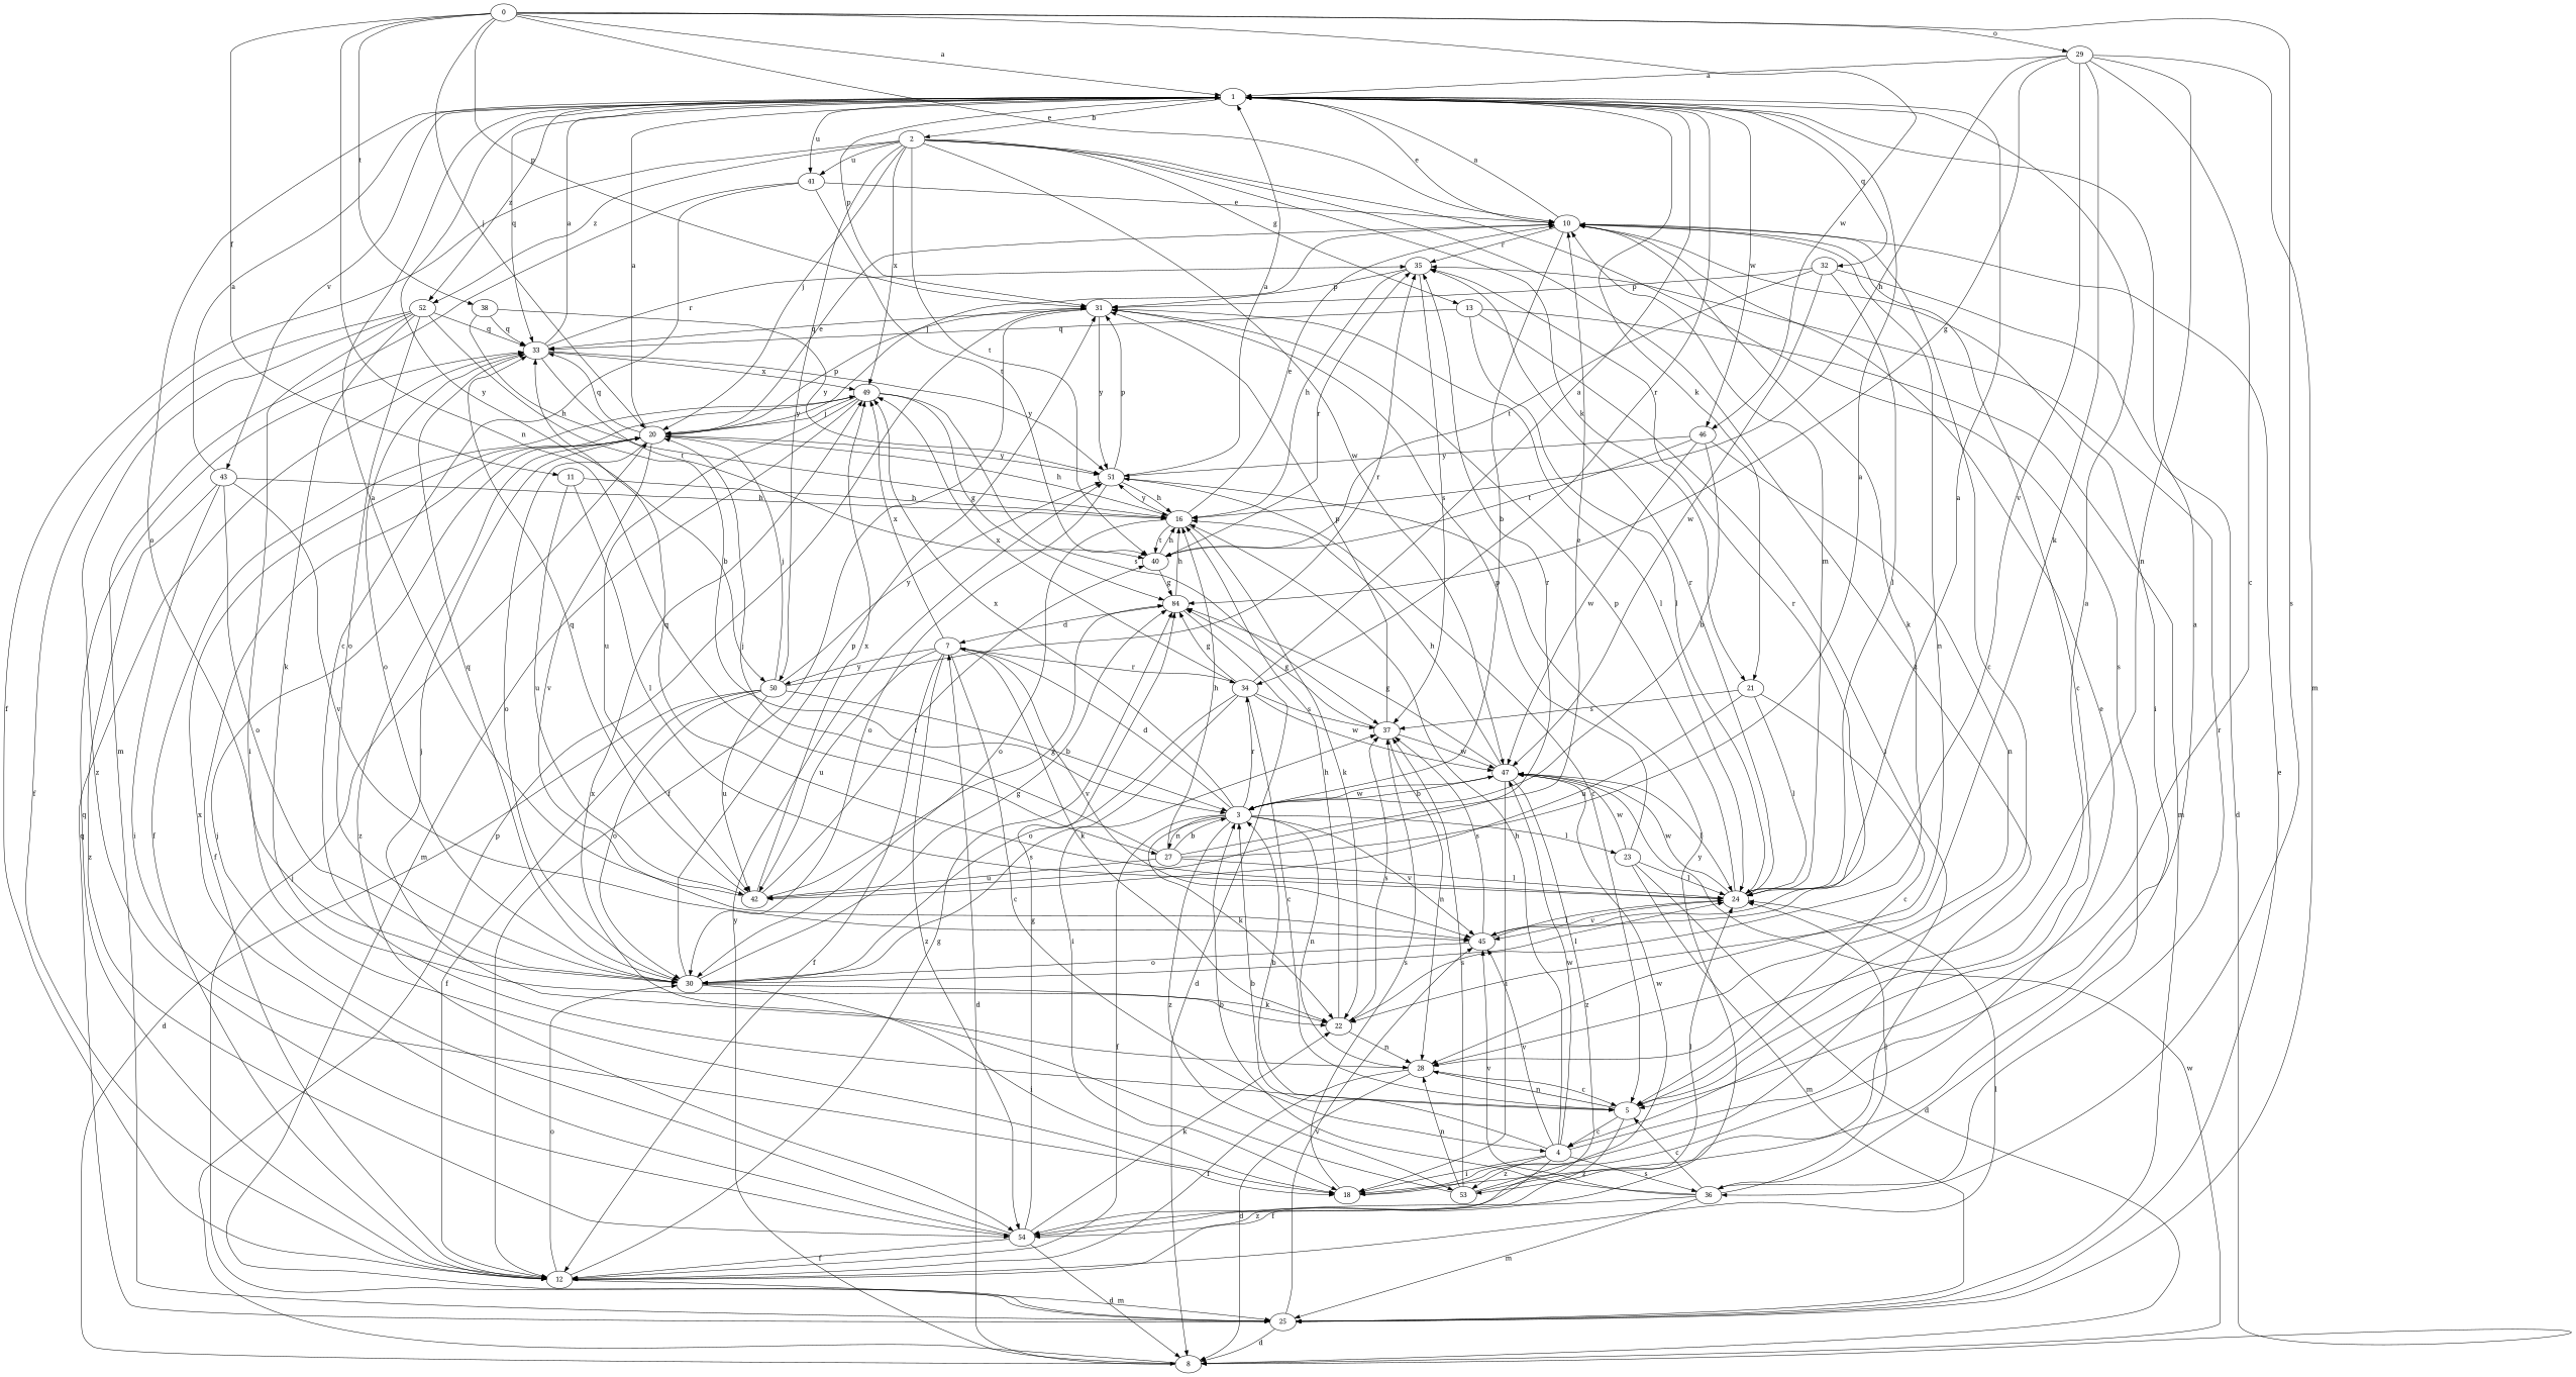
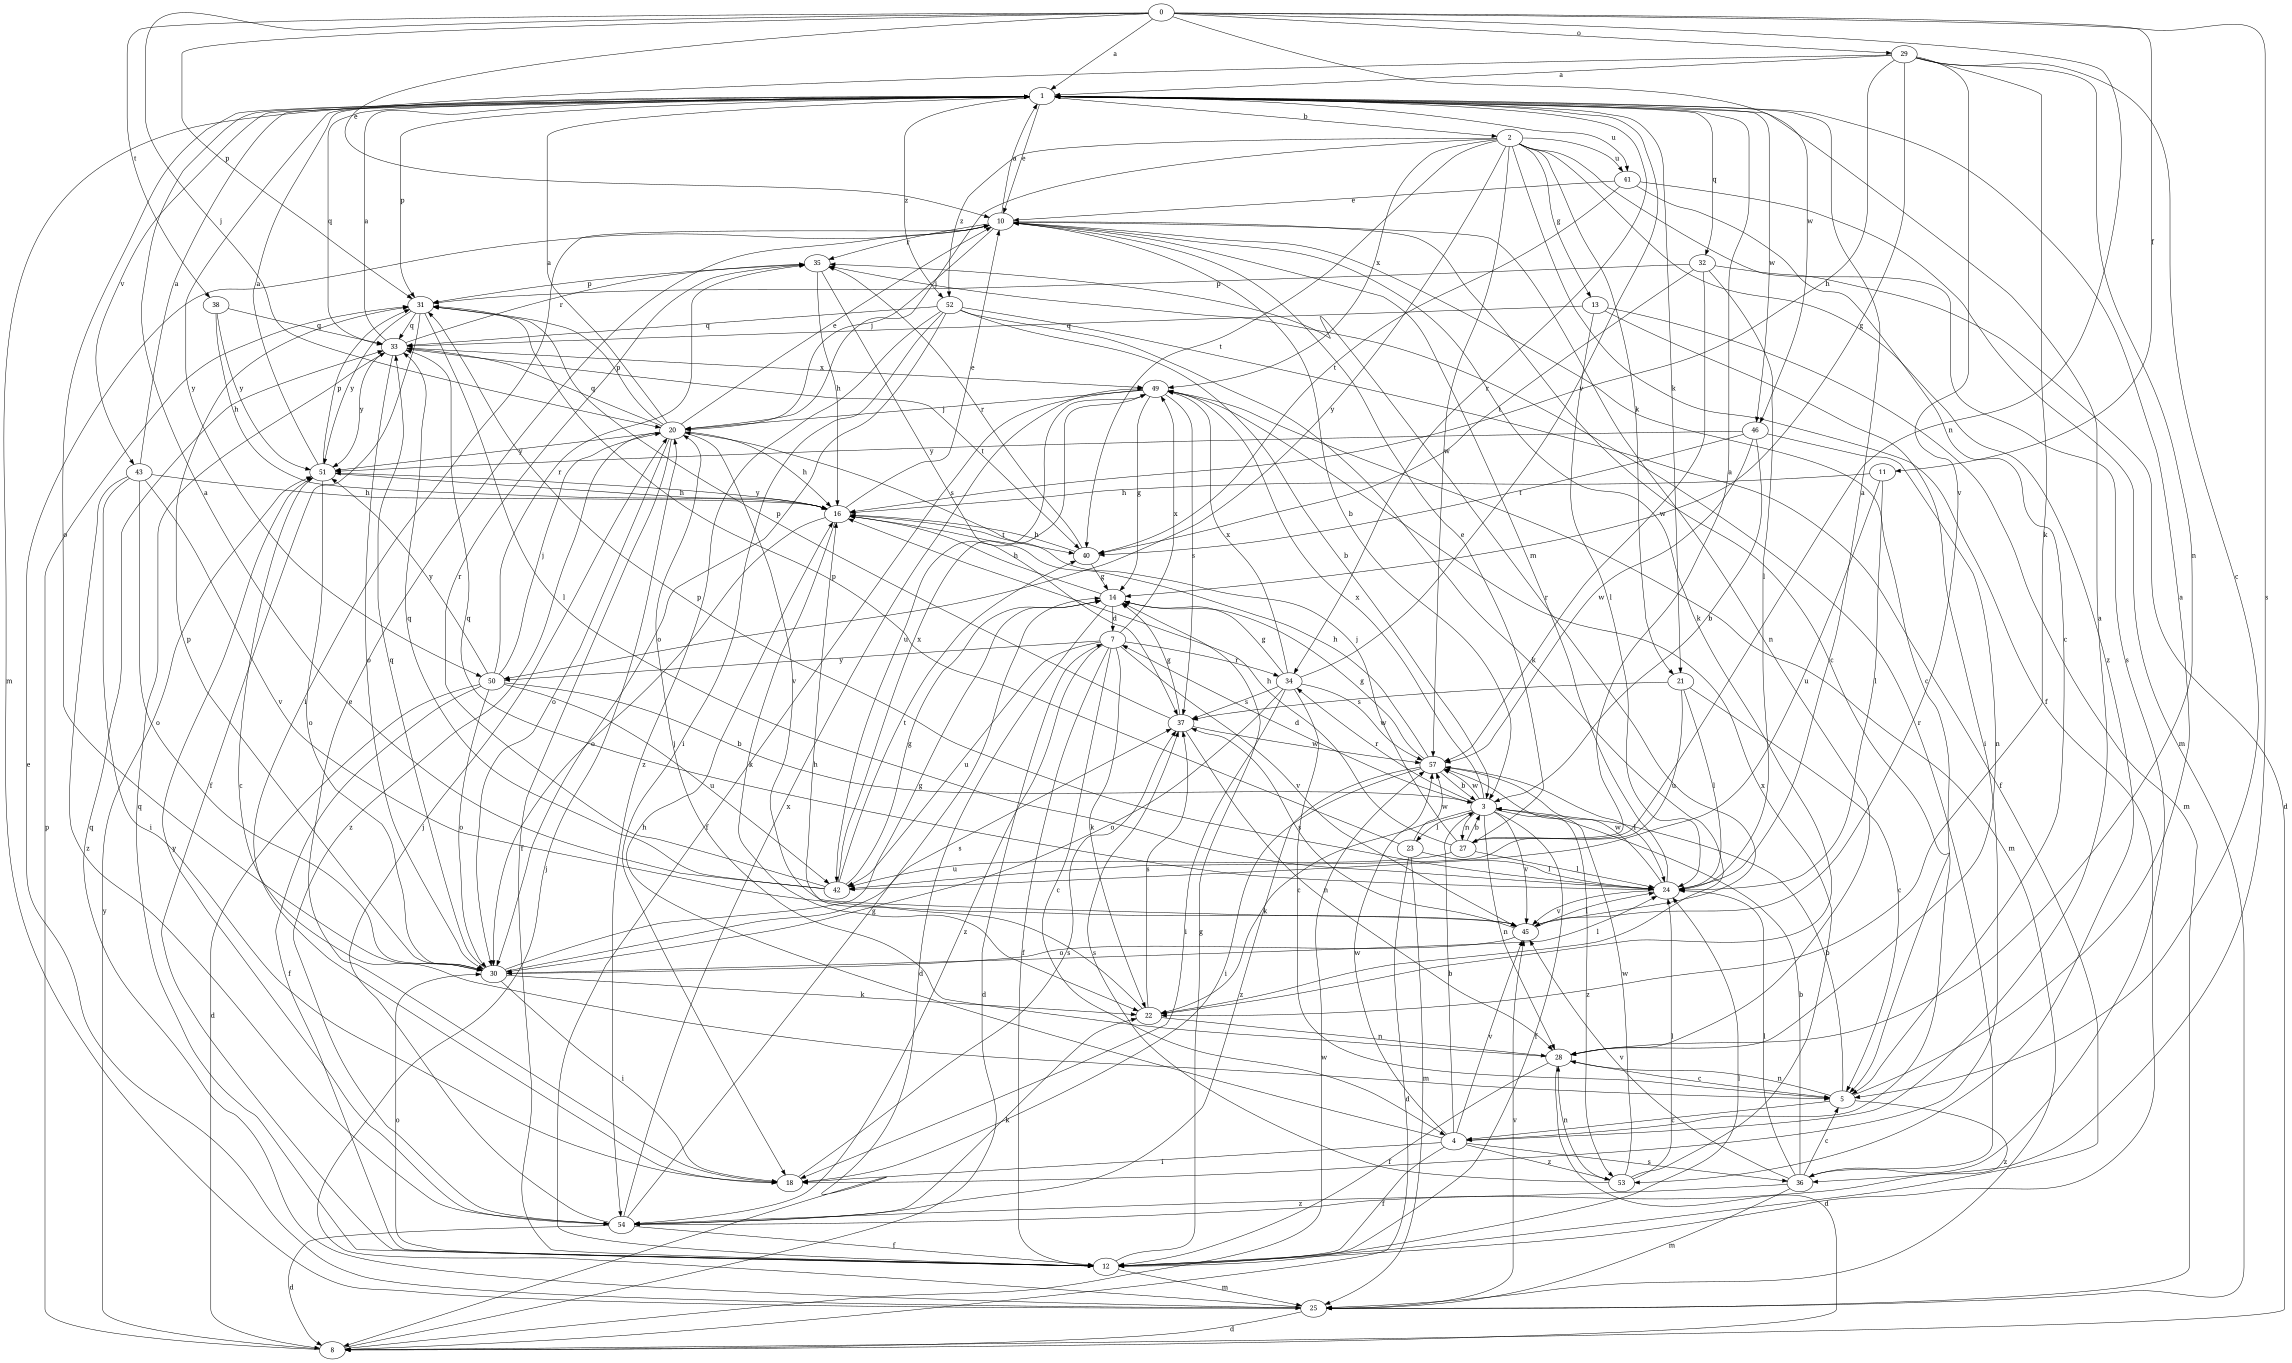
  strict digraph {
    fontname="Noto Serif"
    node [fontname="Noto Serif"]
    edge [fontname="Noto Serif"]
    0
    1
    10
    11
    20
    27
    29
    31
    36
    38
    46
    2
    21
    30
    32
    33
    34
    41
    43
    50
    52
    3
    22
    28
    4
    18
    5
    35
    16
    42
    24
    12
    45
    54
    51
-   14 [label=84]
+   14
    25
    40
-   47
+   47 [label=57]
    13
    49
    53
    37
    8
    7
    23
    0 -> 1 [label=a]
    0 -> 10 [label=e]
    0 -> 11 [label=f]
    0 -> 20 [label=j]
    0 -> 27 [label=n]
    0 -> 29 [label=o]
    0 -> 31 [label=p]
    0 -> 36 [label=s]
    0 -> 38 [label=t]
    0 -> 46 [label=w]
    1 -> 10 [label=e]
    1 -> 31 [label=p]
    1 -> 46 [label=w]
    1 -> 2 [label=b]
    1 -> 21 [label=k]
    1 -> 30 [label=o]
    1 -> 32 [label=q]
    1 -> 33 [label=q]
    1 -> 34 [label=r]
    1 -> 41 [label=u]
    1 -> 43 [label=v]
    1 -> 50 [label=y]
    1 -> 52 [label=z]
    10 -> 1 [label=a]
    10 -> 20 [label=j]
    10 -> 3 [label=b]
    10 -> 22 [label=k]
    10 -> 28 [label=n]
    10 -> 4 [label=c]
    10 -> 18 [label=i]
    10 -> 5 [label=c]
    10 -> 35 [label=r]
    11 -> 16 [label=h]
    11 -> 42 [label=u]
    11 -> 24 [label=l]
    20 -> 1 [label=a]
    20 -> 10 [label=e]
    20 -> 31 [label=p]
    20 -> 30 [label=o]
    20 -> 33 [label=q]
    20 -> 16 [label=h]
    20 -> 12 [label=f]
    20 -> 45 [label=v]
    20 -> 54 [label=z]
    20 -> 51 [label=y]
    27 -> 1 [label=a]
    27 -> 10 [label=e]
    27 -> 20 [label=j]
    27 -> 3 [label=b]
    27 -> 16 [label=h]
    27 -> 42 [label=u]
    27 -> 24 [label=l]
    29 -> 1 [label=a]
    29 -> 22 [label=k]
    29 -> 28 [label=n]
    29 -> 5 [label=c]
    29 -> 16 [label=h]
    29 -> 45 [label=v]
    29 -> 14 [label=g]
    29 -> 25 [label=m]
    31 -> 33 [label=q]
    31 -> 24 [label=l]
    31 -> 12 [label=f]
    31 -> 51 [label=y]
    36 -> 3 [label=b]
    36 -> 5 [label=c]
    36 -> 35 [label=r]
    36 -> 24 [label=l]
    36 -> 45 [label=v]
    36 -> 54 [label=z]
    36 -> 25 [label=m]
    38 -> 33 [label=q]
    38 -> 16 [label=h]
    38 -> 51 [label=y]
    46 -> 3 [label=b]
    46 -> 28 [label=n]
    46 -> 51 [label=y]
    46 -> 40 [label=t]
    46 -> 47 [label=w]
    2 -> 20 [label=j]
    2 -> 36 [label=s]
    2 -> 21 [label=k]
    2 -> 41 [label=u]
    2 -> 50 [label=y]
    2 -> 52 [label=z]
    2 -> 12 [label=f]
    2 -> 40 [label=t]
    2 -> 47 [label=w]
    2 -> 13 [label=g]
    2 -> 49 [label=x]
    2 -> 53 [label=z]
    21 -> 5 [label=c]
    21 -> 42 [label=u]
    21 -> 24 [label=l]
    21 -> 37 [label=s]
    30 -> 31 [label=p]
    30 -> 33 [label=q]
    30 -> 22 [label=k]
    30 -> 18 [label=i]
    30 -> 24 [label=l]
    30 -> 14 [label=g]
    30 -> 37 [label=s]
    32 -> 31 [label=p]
    32 -> 24 [label=l]
    32 -> 40 [label=t]
    32 -> 47 [label=w]
    32 -> 8 [label=d]
    33 -> 1 [label=a]
    33 -> 30 [label=o]
    33 -> 35 [label=r]
    33 -> 51 [label=y]
    33 -> 40 [label=t]
    33 -> 49 [label=x]
-   34 -> 1 [label=a]
+   34 -> 1 [label=v]
    34 -> 30 [label=o]
    34 -> 18 [label=i]
    34 -> 5 [label=c]
    34 -> 14 [label=g]
    34 -> 47 [label=w]
    34 -> 49 [label=x]
    34 -> 37 [label=s]
    41 -> 10 [label=e]
    41 -> 5 [label=c]
    41 -> 25 [label=m]
    41 -> 40 [label=t]
    43 -> 1 [label=a]
    43 -> 30 [label=o]
    43 -> 18 [label=i]
    43 -> 16 [label=h]
    43 -> 45 [label=v]
    43 -> 54 [label=z]
    50 -> 20 [label=j]
    50 -> 30 [label=o]
    50 -> 3 [label=b]
    50 -> 35 [label=r]
    50 -> 42 [label=u]
    50 -> 12 [label=f]
    50 -> 51 [label=y]
    50 -> 8 [label=d]
    52 -> 30 [label=o]
    52 -> 33 [label=q]
    52 -> 3 [label=b]
    52 -> 22 [label=k]
    52 -> 18 [label=i]
    52 -> 12 [label=f]
    52 -> 54 [label=z]
    3 -> 27 [label=n]
    3 -> 34 [label=r]
    3 -> 22 [label=k]
    3 -> 28 [label=n]
    3 -> 12 [label=f]
    3 -> 45 [label=v]
    3 -> 47 [label=w]
    3 -> 49 [label=x]
    3 -> 53 [label=z]
    3 -> 7 [label=d]
    3 -> 23 [label=l]
    22 -> 28 [label=n]
    22 -> 16 [label=h]
    22 -> 37 [label=s]
    28 -> 20 [label=j]
    28 -> 5 [label=c]
    28 -> 12 [label=f]
    28 -> 8 [label=d]
    4 -> 1 [label=a]
    4 -> 36 [label=s]
    4 -> 3 [label=b]
    4 -> 18 [label=i]
    4 -> 16 [label=h]
    4 -> 12 [label=f]
    4 -> 45 [label=v]
    4 -> 47 [label=w]
    4 -> 53 [label=z]
    18 -> 10 [label=e]
    18 -> 37 [label=s]
    5 -> 1 [label=a]
    5 -> 3 [label=b]
    5 -> 28 [label=n]
    5 -> 4 [label=c]
    5 -> 54 [label=z]
    35 -> 31 [label=p]
    35 -> 16 [label=h]
    35 -> 37 [label=s]
    16 -> 10 [label=e]
    16 -> 30 [label=o]
    16 -> 22 [label=k]
    16 -> 51 [label=y]
    16 -> 40 [label=t]
    42 -> 1 [label=a]
    42 -> 33 [label=q]
    42 -> 35 [label=r]
    42 -> 14 [label=g]
    42 -> 40 [label=t]
    42 -> 49 [label=x]
    24 -> 1 [label=a]
    24 -> 10 [label=m]
    24 -> 31 [label=p]
    24 -> 33 [label=q]
-   24 -> 35 [label=r]
    24 -> 45 [label=v]
    24 -> 47 [label=w]
    12 -> 30 [label=o]
    12 -> 33 [label=q]
    12 -> 24 [label=l]
    12 -> 14 [label=g]
    12 -> 25 [label=m]
    45 -> 30 [label=o]
    45 -> 35 [label=r]
    45 -> 24 [label=l]
    45 -> 37 [label=s]
    54 -> 20 [label=j]
    54 -> 22 [label=k]
    54 -> 12 [label=f]
    54 -> 51 [label=y]
    54 -> 14 [label=g]
    54 -> 49 [label=x]
    54 -> 8 [label=d]
    51 -> 1 [label=a]
    51 -> 31 [label=p]
    51 -> 30 [label=o]
    51 -> 5 [label=c]
    51 -> 16 [label=h]
    14 -> 16 [label=h]
    14 -> 8 [label=d]
    14 -> 7 [label=d]
    25 -> 10 [label=e]
    25 -> 20 [label=j]
    25 -> 33 [label=q]
    25 -> 45 [label=v]
    25 -> 8 [label=d]
    40 -> 35 [label=r]
    40 -> 16 [label=h]
    40 -> 14 [label=g]
    47 -> 3 [label=b]
    47 -> 18 [label=i]
    47 -> 16 [label=h]
    47 -> 24 [label=l]
    47 -> 54 [label=z]
    47 -> 14 [label=g]
    13 -> 33 [label=q]
    13 -> 18 [label=i]
    13 -> 24 [label=l]
    13 -> 25 [label=m]
    49 -> 20 [label=j]
    49 -> 42 [label=u]
    49 -> 12 [label=f]
    49 -> 14 [label=g]
    49 -> 25 [label=m]
    49 -> 37 [label=s]
    53 -> 28 [label=n]
    53 -> 24 [label=l]
    53 -> 47 [label=w]
    53 -> 49 [label=x]
    53 -> 37 [label=s]
    37 -> 31 [label=p]
    37 -> 28 [label=n]
    37 -> 14 [label=g]
    37 -> 47 [label=w]
    8 -> 31 [label=p]
    8 -> 51 [label=y]
    8 -> 47 [label=w]
    8 -> 7 [label=d]
    7 -> 34 [label=r]
    7 -> 50 [label=y]
    7 -> 22 [label=k]
    7 -> 4 [label=c]
    7 -> 42 [label=u]
    7 -> 12 [label=f]
    7 -> 45 [label=v]
    7 -> 54 [label=z]
    7 -> 49 [label=x]
    23 -> 31 [label=p]
    23 -> 24 [label=l]
    23 -> 25 [label=m]
    23 -> 47 [label=w]
    23 -> 8 [label=d]
  }
